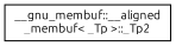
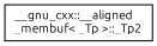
  digraph {
    rankdir=LR
    fontname=Ubuntu
-   n1 [color=black fillcolor=white fontname=Ubuntu fontsize=10 height=0.2 label="__gnu_membuf::__aligned\l_membuf\< _Tp \>::_Tp2" shape=box style=filled width=0.4]
+   n1 [color=black fillcolor=white fontname=Ubuntu fontsize=10 height=0.2 label="__gnu_cxx::__aligned\l_membuf\< _Tp \>::_Tp2" shape=box style=filled width=0.4]
  }
